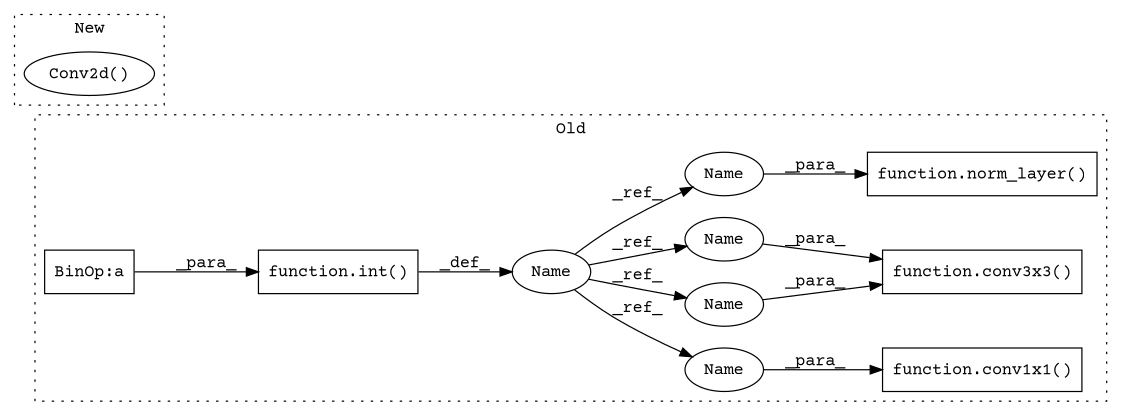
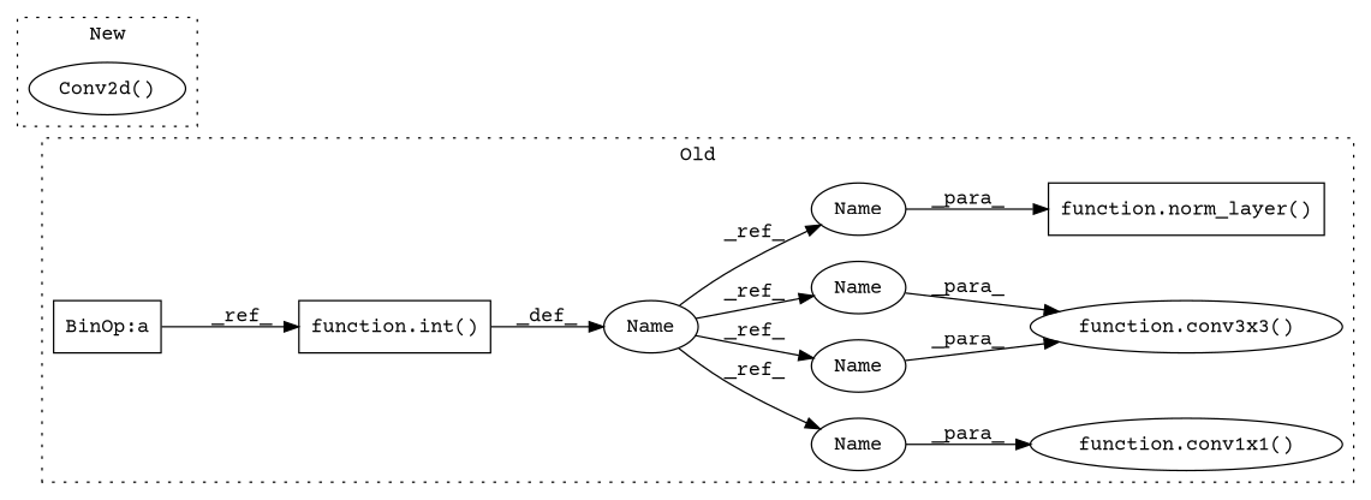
  digraph {
    fontname="Courier Prime"
    rankdir=LR
    node [a=75 fontname="Courier Prime" l=5 shape=ellipse]
    edge [fontname="Courier Prime"]
    n1 [l="11,1" label="function.norm_layer()" s="3303,3319" shape=box]
    n2 [a=82 l=3 label="BinOp:a" s=3129 shape=box]
-   n3 [l="8,1" label="function.conv3x3()" s="3342,3388" shape=box]
-   n4 [l="8,1" label="function.conv1x1()" s="3259,3282" shape=box]
+   n3 [l="8,1" label="function.conv3x3()" s="3342,3388"]
+   n4 [l="8,1" label="function.conv1x1()" s="3259,3282"]
    n5 [l="4,1" label="function.int()" s="3105,3136" shape=box]
    n6 [a=87 label=Name s=3097]
    n7 [a=87 label=Name s=3357]
    n8 [a=87 label=Name s=3277]
    n9 [a=87 label=Name s=3314]
    n10 [a=87 label=Name s=3350]
    n11 [l="23,49" label="Conv2d()" s="1588,1625"]
    subgraph cluster_1 {
      label=Old
      style=dotted
      n1
      n2
      n3
      n4
      n5
      n6
      n7
      n8
      n9
      n10
    }
    subgraph cluster_2 {
      label=New
      style=dotted
      n11
    }
-   n2 -> n5 [label=_para_]
+   n2 -> n5 [label=_ref_]
    n5 -> n6 [label=_def_]
    n6 -> n7 [label=_ref_]
    n6 -> n8 [label=_ref_]
    n6 -> n9 [label=_ref_]
    n6 -> n10 [label=_ref_]
    n7 -> n3 [label=_para_]
    n8 -> n4 [label=_para_]
    n9 -> n1 [label=_para_]
    n10 -> n3 [label=_para_]
  }
